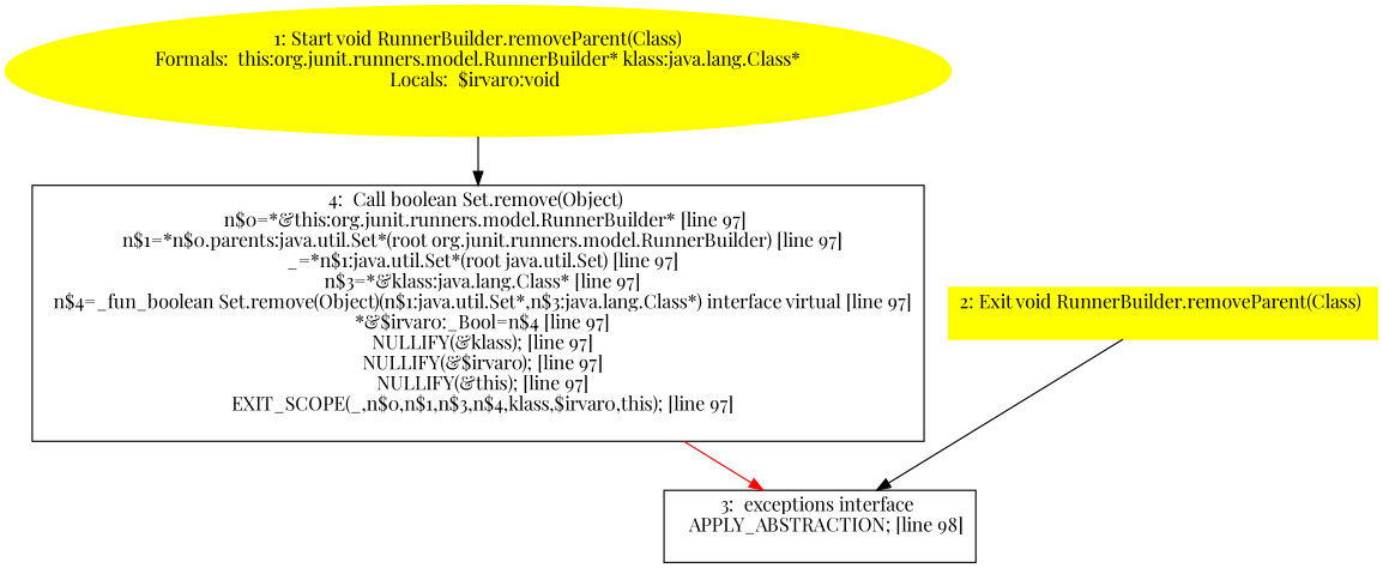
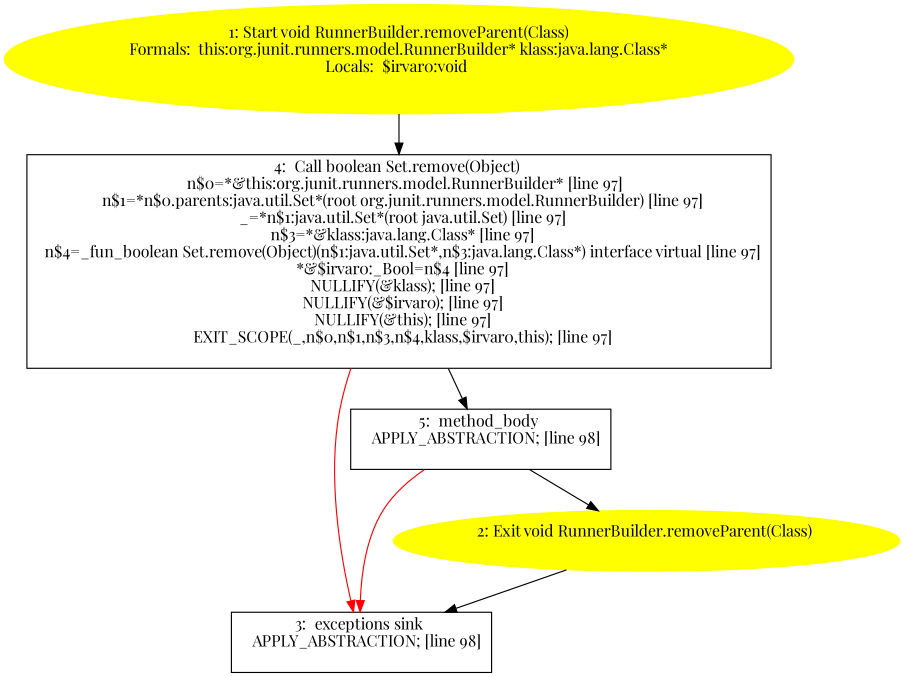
  digraph {
    fontname="Playfair Display"
    node [fontname="Playfair Display" shape=box]
    edge [fontname="Playfair Display"]
    n1 [color=yellow label="1: Start void RunnerBuilder.removeParent(Class)\nFormals:  this:org.junit.runners.model.RunnerBuilder* klass:java.lang.Class*\nLocals:  $irvar0:void \n  " style=filled shape=""]
    n2 [label="4:  Call boolean Set.remove(Object) \n   n$0=*&this:org.junit.runners.model.RunnerBuilder* [line 97]\n  n$1=*n$0.parents:java.util.Set*(root org.junit.runners.model.RunnerBuilder) [line 97]\n  _=*n$1:java.util.Set*(root java.util.Set) [line 97]\n  n$3=*&klass:java.lang.Class* [line 97]\n  n$4=_fun_boolean Set.remove(Object)(n$1:java.util.Set*,n$3:java.lang.Class*) interface virtual [line 97]\n  *&$irvar0:_Bool=n$4 [line 97]\n  NULLIFY(&klass); [line 97]\n  NULLIFY(&$irvar0); [line 97]\n  NULLIFY(&this); [line 97]\n  EXIT_SCOPE(_,n$0,n$1,n$3,n$4,klass,$irvar0,this); [line 97]\n "]
-   n3 [label="3:  exceptions interface \n   APPLY_ABSTRACTION; [line 98]\n "]
-   n5 [color=yellow label="2: Exit void RunnerBuilder.removeParent(Class) \n  " style=filled]
+   n3 [label="3:  exceptions sink \n   APPLY_ABSTRACTION; [line 98]\n "]
+   n4 [label="5:  method_body \n   APPLY_ABSTRACTION; [line 98]\n "]
+   n5 [color=yellow label="2: Exit void RunnerBuilder.removeParent(Class) \n  " style=filled shape=""]
    n1 -> n2
    n2 -> n3 [color=red]
+   n2 -> n4
+   n4 -> n3 [color=red]
+   n4 -> n5
    n5 -> n3
  }
